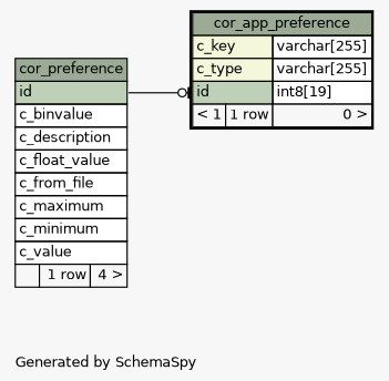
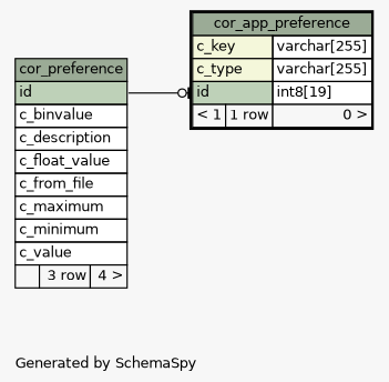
  digraph {
    bgcolor="#f7f7f7"
    fontname=Helvetica
    fontsize=11
    label="\nGenerated by SchemaSpy"
    labeljust=l
    nodesep=0.18
    rankdir=RL
    ranksep=0.46
    node [fontname=Helvetica fontsize=11 shape=plaintext]
    n1 [label=<     <TABLE BORDER="2" CELLBORDER="1" CELLSPACING="0" BGCOLOR="#ffffff">       <TR><TD COLSPAN="3" BGCOLOR="#9bab96" ALIGN="CENTER">cor_app_preference</TD></TR>       <TR><TD PORT="c_key" COLSPAN="2" BGCOLOR="#f4f7da" ALIGN="LEFT">c_key</TD><TD PORT="c_key.type" ALIGN="LEFT">varchar[255]</TD></TR>       <TR><TD PORT="c_type" COLSPAN="2" BGCOLOR="#f4f7da" ALIGN="LEFT">c_type</TD><TD PORT="c_type.type" ALIGN="LEFT">varchar[255]</TD></TR>       <TR><TD PORT="id" COLSPAN="2" BGCOLOR="#bed1b8" ALIGN="LEFT">id</TD><TD PORT="id.type" ALIGN="LEFT">int8[19]</TD></TR>       <TR><TD ALIGN="LEFT" BGCOLOR="#f7f7f7">&lt; 1</TD><TD ALIGN="RIGHT" BGCOLOR="#f7f7f7">1 row</TD><TD ALIGN="RIGHT" BGCOLOR="#f7f7f7">0 &gt;</TD></TR>     </TABLE>>]
-   n2 [label=<     <TABLE BORDER="0" CELLBORDER="1" CELLSPACING="0" BGCOLOR="#ffffff">       <TR><TD COLSPAN="3" BGCOLOR="#9bab96" ALIGN="CENTER">cor_preference</TD></TR>       <TR><TD PORT="id" COLSPAN="3" BGCOLOR="#bed1b8" ALIGN="LEFT">id</TD></TR>       <TR><TD PORT="c_binvalue" COLSPAN="3" ALIGN="LEFT">c_binvalue</TD></TR>       <TR><TD PORT="c_description" COLSPAN="3" ALIGN="LEFT">c_description</TD></TR>       <TR><TD PORT="c_float_value" COLSPAN="3" ALIGN="LEFT">c_float_value</TD></TR>       <TR><TD PORT="c_from_file" COLSPAN="3" ALIGN="LEFT">c_from_file</TD></TR>       <TR><TD PORT="c_maximum" COLSPAN="3" ALIGN="LEFT">c_maximum</TD></TR>       <TR><TD PORT="c_minimum" COLSPAN="3" ALIGN="LEFT">c_minimum</TD></TR>       <TR><TD PORT="c_value" COLSPAN="3" ALIGN="LEFT">c_value</TD></TR>       <TR><TD ALIGN="LEFT" BGCOLOR="#f7f7f7">  </TD><TD ALIGN="RIGHT" BGCOLOR="#f7f7f7">1 row</TD><TD ALIGN="RIGHT" BGCOLOR="#f7f7f7">4 &gt;</TD></TR>     </TABLE>>]
+   n2 [label=<     <TABLE BORDER="0" CELLBORDER="1" CELLSPACING="0" BGCOLOR="#ffffff">       <TR><TD COLSPAN="3" BGCOLOR="#9bab96" ALIGN="CENTER">cor_preference</TD></TR>       <TR><TD PORT="id" COLSPAN="3" BGCOLOR="#bed1b8" ALIGN="LEFT">id</TD></TR>       <TR><TD PORT="c_binvalue" COLSPAN="3" ALIGN="LEFT">c_binvalue</TD></TR>       <TR><TD PORT="c_description" COLSPAN="3" ALIGN="LEFT">c_description</TD></TR>       <TR><TD PORT="c_float_value" COLSPAN="3" ALIGN="LEFT">c_float_value</TD></TR>       <TR><TD PORT="c_from_file" COLSPAN="3" ALIGN="LEFT">c_from_file</TD></TR>       <TR><TD PORT="c_maximum" COLSPAN="3" ALIGN="LEFT">c_maximum</TD></TR>       <TR><TD PORT="c_minimum" COLSPAN="3" ALIGN="LEFT">c_minimum</TD></TR>       <TR><TD PORT="c_value" COLSPAN="3" ALIGN="LEFT">c_value</TD></TR>       <TR><TD ALIGN="LEFT" BGCOLOR="#f7f7f7">  </TD><TD ALIGN="RIGHT" BGCOLOR="#f7f7f7">3 row</TD><TD ALIGN="RIGHT" BGCOLOR="#f7f7f7">4 &gt;</TD></TR>     </TABLE>>]
    n1 -> n2 [arrowhead=none arrowsize=0.8 arrowtail=teeodot dir=back headport="id:e" tailport="id:w"]
  }
